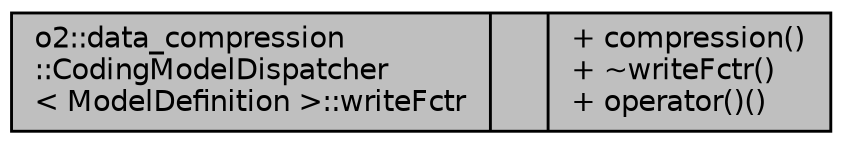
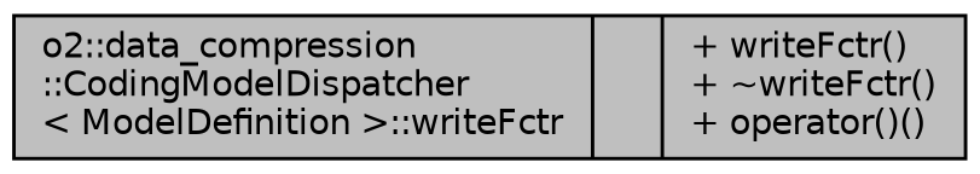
  digraph {
    rankdir=LR
-   n1 [color=black fillcolor=grey75 fontcolor=black fontname=Helvetica fontsize=10 height=0.2 label="{o2::data_compression\l::CodingModelDispatcher\l\< ModelDefinition \>::writeFctr\n||+ compression()\l+ ~writeFctr()\l+ operator()()\l}" shape=record style=filled width=0.4]
+   n1 [color=black fillcolor=grey75 fontcolor=black fontname=Helvetica fontsize=10 height=0.2 label="{o2::data_compression\l::CodingModelDispatcher\l\< ModelDefinition \>::writeFctr\n||+ writeFctr()\l+ ~writeFctr()\l+ operator()()\l}" shape=record style=filled width=0.4]
  }
